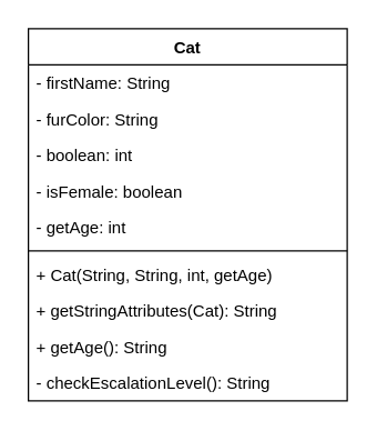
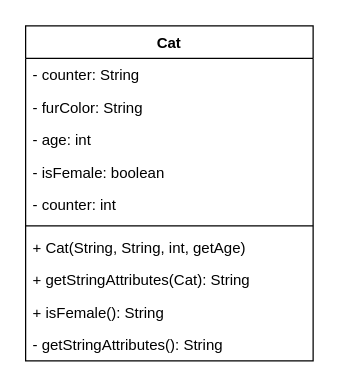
  <mxCell id="0" />
  <mxCell id="1" parent="0" />
  <mxCell id="2" value="Cat" style="swimlane;fontStyle=1;align=center;verticalAlign=top;childLayout=stackLayout;horizontal=1;startSize=26;horizontalStack=0;resizeParent=1;resizeParentMax=0;resizeLast=0;collapsible=1;marginBottom=0;" parent="1" vertex="1"><mxGeometry x="20" y="20" width="230" height="268" as="geometry" /></mxCell>
- <mxCell id="3" value="- firstName: String" style="text;strokeColor=none;fillColor=none;align=left;verticalAlign=top;spacingLeft=4;spacingRight=4;overflow=hidden;rotatable=0;points=[[0,0.5],[1,0.5]];portConstraint=eastwest;" parent="2" vertex="1"><mxGeometry y="26" width="230" height="26" as="geometry" /></mxCell>
+ <mxCell id="3" value="- counter: String" style="text;strokeColor=none;fillColor=none;align=left;verticalAlign=top;spacingLeft=4;spacingRight=4;overflow=hidden;rotatable=0;points=[[0,0.5],[1,0.5]];portConstraint=eastwest;" parent="2" vertex="1"><mxGeometry y="26" width="230" height="26" as="geometry" /></mxCell>
  <mxCell id="4" value="- furColor: String" style="text;strokeColor=none;fillColor=none;align=left;verticalAlign=top;spacingLeft=4;spacingRight=4;overflow=hidden;rotatable=0;points=[[0,0.5],[1,0.5]];portConstraint=eastwest;" parent="2" vertex="1"><mxGeometry y="52" width="230" height="26" as="geometry" /></mxCell>
- <mxCell id="5" value="- boolean: int" style="text;strokeColor=none;fillColor=none;align=left;verticalAlign=top;spacingLeft=4;spacingRight=4;overflow=hidden;rotatable=0;points=[[0,0.5],[1,0.5]];portConstraint=eastwest;" parent="2" vertex="1"><mxGeometry y="78" width="230" height="26" as="geometry" /></mxCell>
+ <mxCell id="5" value="- age: int" style="text;strokeColor=none;fillColor=none;align=left;verticalAlign=top;spacingLeft=4;spacingRight=4;overflow=hidden;rotatable=0;points=[[0,0.5],[1,0.5]];portConstraint=eastwest;" parent="2" vertex="1"><mxGeometry y="78" width="230" height="26" as="geometry" /></mxCell>
  <mxCell id="6" value="- isFemale: boolean" style="text;strokeColor=none;fillColor=none;align=left;verticalAlign=top;spacingLeft=4;spacingRight=4;overflow=hidden;rotatable=0;points=[[0,0.5],[1,0.5]];portConstraint=eastwest;" parent="2" vertex="1"><mxGeometry y="104" width="230" height="26" as="geometry" /></mxCell>
- <mxCell id="7" value="- getAge: int" style="text;strokeColor=none;fillColor=none;align=left;verticalAlign=top;spacingLeft=4;spacingRight=4;overflow=hidden;rotatable=0;points=[[0,0.5],[1,0.5]];portConstraint=eastwest;" parent="2" vertex="1"><mxGeometry y="130" width="230" height="26" as="geometry" /></mxCell>
+ <mxCell id="7" value="- counter: int" style="text;strokeColor=none;fillColor=none;align=left;verticalAlign=top;spacingLeft=4;spacingRight=4;overflow=hidden;rotatable=0;points=[[0,0.5],[1,0.5]];portConstraint=eastwest;" parent="2" vertex="1"><mxGeometry y="130" width="230" height="26" as="geometry" /></mxCell>
  <mxCell id="8" value="" style="line;strokeWidth=1;fillColor=none;align=left;verticalAlign=middle;spacingTop=-1;spacingLeft=3;spacingRight=3;rotatable=0;labelPosition=right;points=[];portConstraint=eastwest;strokeColor=inherit;" parent="2" vertex="1"><mxGeometry y="156" width="230" height="8" as="geometry" /></mxCell>
  <mxCell id="9" value="+ Cat(String, String, int, getAge)" style="text;strokeColor=none;fillColor=none;align=left;verticalAlign=top;spacingLeft=4;spacingRight=4;overflow=hidden;rotatable=0;points=[[0,0.5],[1,0.5]];portConstraint=eastwest;" parent="2" vertex="1"><mxGeometry y="164" width="230" height="26" as="geometry" /></mxCell>
  <mxCell id="10" value="+ getStringAttributes(Cat): String" style="text;strokeColor=none;fillColor=none;align=left;verticalAlign=top;spacingLeft=4;spacingRight=4;overflow=hidden;rotatable=0;points=[[0,0.5],[1,0.5]];portConstraint=eastwest;" parent="2" vertex="1"><mxGeometry y="190" width="230" height="26" as="geometry" /></mxCell>
- <mxCell id="11" value="+ getAge(): String" style="text;strokeColor=none;fillColor=none;align=left;verticalAlign=top;spacingLeft=4;spacingRight=4;overflow=hidden;rotatable=0;points=[[0,0.5],[1,0.5]];portConstraint=eastwest;" parent="2" vertex="1"><mxGeometry y="216" width="230" height="26" as="geometry" /></mxCell>
- <mxCell id="12" value="- checkEscalationLevel(): String" style="text;strokeColor=none;fillColor=none;align=left;verticalAlign=top;spacingLeft=4;spacingRight=4;overflow=hidden;rotatable=0;points=[[0,0.5],[1,0.5]];portConstraint=eastwest;" parent="2" vertex="1"><mxGeometry y="242" width="230" height="26" as="geometry" /></mxCell>
+ <mxCell id="11" value="+ isFemale(): String" style="text;strokeColor=none;fillColor=none;align=left;verticalAlign=top;spacingLeft=4;spacingRight=4;overflow=hidden;rotatable=0;points=[[0,0.5],[1,0.5]];portConstraint=eastwest;" parent="2" vertex="1"><mxGeometry y="216" width="230" height="26" as="geometry" /></mxCell>
+ <mxCell id="12" value="- getStringAttributes(): String" style="text;strokeColor=none;fillColor=none;align=left;verticalAlign=top;spacingLeft=4;spacingRight=4;overflow=hidden;rotatable=0;points=[[0,0.5],[1,0.5]];portConstraint=eastwest;" parent="2" vertex="1"><mxGeometry y="242" width="230" height="26" as="geometry" /></mxCell>
